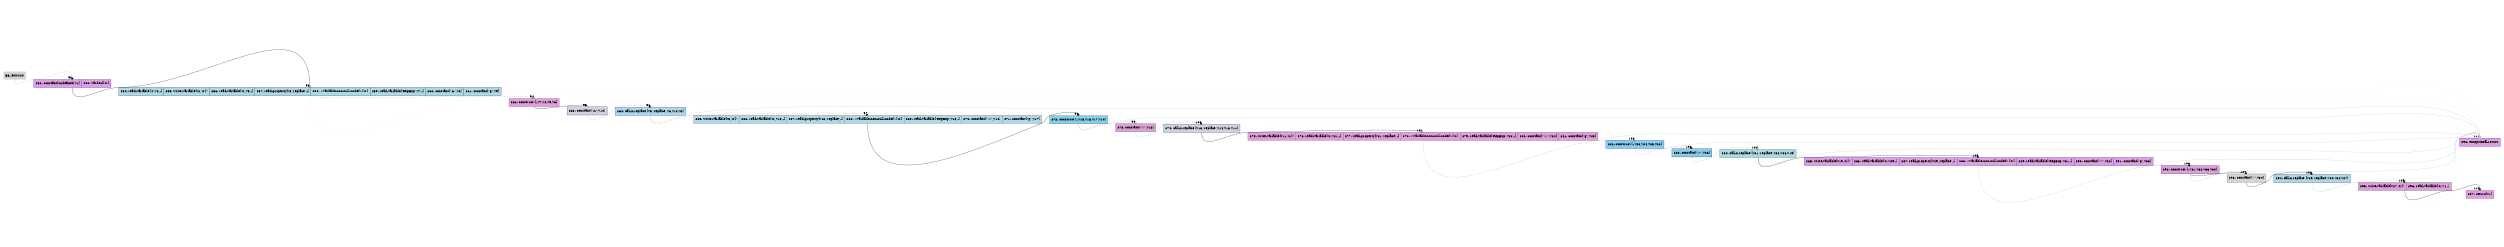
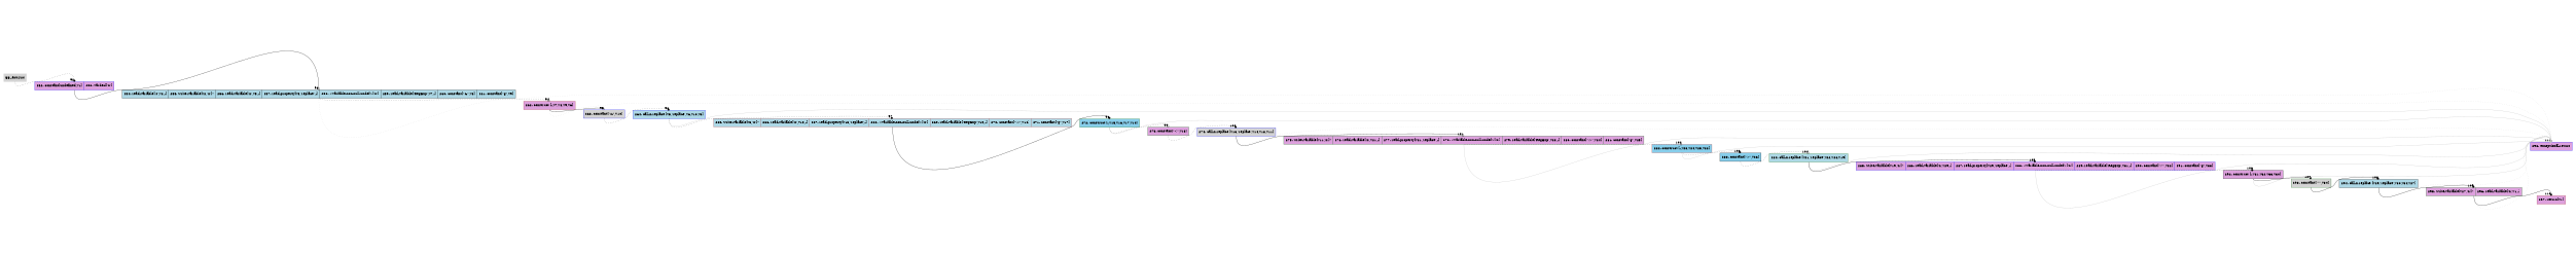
  digraph {
    rankdir=LR
    node [color=blue fillcolor=plum shape=record style=filled]
    edge [arrowhead=dot headport=n style=solid tailport=s]
    n1 [color=black fillcolor=lightgrey label=BB_entry24 shape=none]
    n2 [label="{252: constant[undefined,v1]|253: vardecl['n']}"]
    n3 [color=black fillcolor=lightblue label="{254: read-variable['s',v2,-]|255: write-variable[v2,'n']*|256: read-variable['n',v5,-]|257: read-property[v5,'replace',-]|258: \<variable-non-null-undef\>['n']|259: read-variable['RegExp',v7,-]|260: constant[\"&\",v8]|261: constant[\"g\",v9]}"]
    n4 [color=brown label="{262: construct [-,v7,v8,v9,v6]}"]
    n5 [label="{298: exceptional-return}"]
    n6 [fillcolor=lightgrey label="{263: constant[\"&amp;\",v10]}"]
    n7 [fillcolor=lightblue label="{264: call-n.replace [v5,'replace',v6,v10,v3]}"]
    n8 [color=brown fillcolor=lightblue label="{265: write-variable[v3,'n']*|266: read-variable['n',v13,-]|267: read-property[v13,'replace',-]|268: \<variable-non-null-undef\>['n']|269: read-variable['RegExp',v15,-]|270: constant[\"\\\<\",v16]|271: constant[\"g\",v17]}"]
    n9 [color=darkgreen fillcolor=skyblue label="{272: construct [-,v15,v16,v17,v14]}"]
    n10 [color=darkgreen label="{273: constant[\"&lt;\",v18]}"]
    n11 [fillcolor=lightgrey label="{274: call-n.replace [v13,'replace',v14,v18,v11]}"]
-   n12 [color=brown label="{275: write-variable[v11,'n']*|276: read-variable['n',v21,-]|277: read-property[v21,'replace',-]|278: \<variable-non-null-undef\>['n']|279: read-variable['RegExp',v23,-]|280: constant[\"\\\>\",v24]|281: constant[\"g\",v25]}"]
-   n13 [fillcolor=skyblue label="{282: construct [-,v23,v24,v25,v22]}"]
+   n12 [color=darkgreen label="{275: write-variable[v11,'n']*|276: read-variable['n',v21,-]|277: read-property[v21,'replace',-]|278: \<variable-non-null-undef\>['n']|279: read-variable['RegExp',v23,-]|280: constant[\"\\\>\",v24]|281: constant[\"g\",v25]}"]
+   n13 [color=brown fillcolor=skyblue label="{282: construct [-,v23,v24,v25,v22]}"]
    n14 [color=black fillcolor=skyblue label="{283: constant[\"&gt;\",v26]}"]
    n15 [color=darkgreen fillcolor=lightblue label="{284: call-n.replace [v21,'replace',v22,v26,v19]}"]
    n16 [label="{285: write-variable[v19,'n']*|286: read-variable['n',v29,-]|287: read-property[v29,'replace',-]|288: \<variable-non-null-undef\>['n']|289: read-variable['RegExp',v31,-]|290: constant[\"\\\"\",v32]|291: constant[\"g\",v33]}"]
    n17 [color=black label="{292: construct [-,v31,v32,v33,v30]}"]
    n18 [color=darkgreen fillcolor=lightgrey label="{293: constant[\"&quot;\",v34]}"]
    n19 [color=black fillcolor=lightblue label="{294: call-n.replace [v29,'replace',v30,v34,v27]}"]
    n20 [color=darkgreen label="{295: write-variable[v27,'n']*|296: read-variable['n',v1,-]}"]
    n21 [color=brown label="{297: return[v1]}"]
    n1 -> n2 [headlabel="    92" style=dotted]
    n2 -> n3 [arrowhead=odot headlabel="      93"]
    n3 -> n4 [arrowhead=odot headlabel="      94" style=dotted]
    n3 -> n5 [color=gray headlabel="      111" style=dotted]
    n4 -> n5 [color=gray style=dotted]
    n4 -> n6 [arrowhead=odot headlabel="      95"]
    n6 -> n7 [headlabel="      96" style=dotted]
    n7 -> n5 [arrowhead=odot color=gray]
    n7 -> n8 [headlabel="      97" style=dotted]
    n8 -> n9 [headlabel="      98"]
    n9 -> n5 [color=gray]
    n9 -> n10 [arrowhead=odot headlabel="      99" style=dotted]
    n10 -> n11 [headlabel="      100" style=dotted]
    n11 -> n5 [arrowhead=odot color=gray style=dotted]
    n11 -> n12 [arrowhead=odot headlabel="      101"]
    n12 -> n5 [arrowhead=odot color=gray]
    n12 -> n13 [arrowhead=odot headlabel="      102" style=dotted]
    n13 -> n5 [color=gray]
    n13 -> n14 [headlabel="      103" style=dotted]
    n14 -> n15 [arrowhead=odot headlabel="      104" style=dotted]
    n15 -> n5 [color=gray]
    n15 -> n16 [headlabel="      105"]
    n16 -> n5 [arrowhead=odot color=gray]
    n16 -> n17 [headlabel="      106" style=dotted]
    n17 -> n5 [arrowhead=odot color=gray]
    n17 -> n18 [headlabel="      107"]
    n18 -> n19 [headlabel="      108"]
    n19 -> n5 [arrowhead=odot color=gray style=dotted]
-   n19 -> n20 [headlabel="      109" style=dotted]
+   n19 -> n20 [headlabel="      109"]
    n20 -> n5 [color=gray style=dotted]
    n20 -> n21 [headlabel="      110"]
  }
